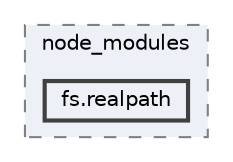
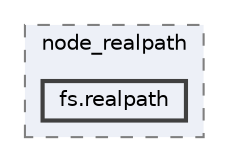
  digraph {
    compound=true
    n1 [color=grey25 fillcolor="#edf0f7" fontname=Helvetica fontsize=10 height=0.2 label="fs.realpath" shape=box style="filled,bold" width=0.4]
    subgraph cluster_1 {
      bgcolor="#edf0f7"
      fontname=Helvetica
      fontsize=10
-     label=node_modules
+     label=node_realpath
      pencolor=grey50
      style="filled,dashed"
      n1
    }
  }
